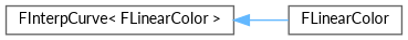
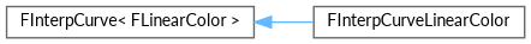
  digraph {
    rankdir=LR
    fontname=Lato
    node [color=grey40 fillcolor=white fontname=Lato fontsize=10 shape=box style=filled]
    n1 [height=0.2 label="FInterpCurve\< FLinearColor \>" width=0.4]
-   n2 [height=0.2 label=FLinearColor width=0.4]
+   n2 [height=0.2 label=FInterpCurveLinearColor width=0.4]
    n1 -> n2 [color=steelblue1 dir=back fontname=Lato fontsize=10 labelfontname=Helvetica labelfontsize=10 style=solid]
  }
